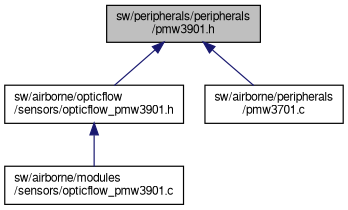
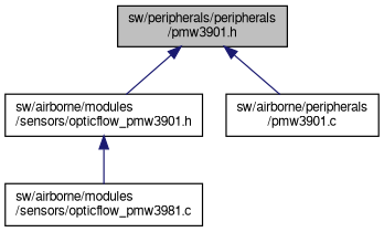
  digraph {
    node [color=black fillcolor=white fontname=FreeSans fontsize=10 shape=record style=filled]
    edge [color=midnightblue dir=back fontname=FreeSans fontsize=10 labelfontname=FreeSans labelfontsize=10 style=solid]
    n1 [fillcolor=grey75 fontcolor=black height=0.2 label="sw/peripherals/peripherals\l/pmw3901.h" width=0.4]
-   n2 [height=0.2 label="sw/airborne/opticflow\l/sensors/opticflow_pmw3901.h" width=0.4]
-   n3 [height=0.2 label="sw/airborne/peripherals\l/pmw3701.c" width=0.4]
-   n4 [height=0.2 label="sw/airborne/modules\l/sensors/opticflow_pmw3901.c" width=0.4]
+   n2 [height=0.2 label="sw/airborne/modules\l/sensors/opticflow_pmw3901.h" width=0.4]
+   n3 [height=0.2 label="sw/airborne/peripherals\l/pmw3901.c" width=0.4]
+   n4 [height=0.2 label="sw/airborne/modules\l/sensors/opticflow_pmw3981.c" width=0.4]
    n1 -> n2
    n1 -> n3
    n2 -> n4
  }
